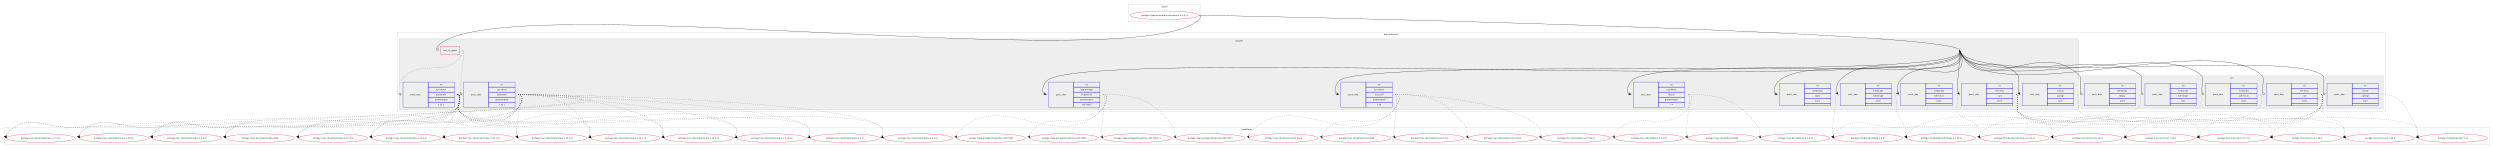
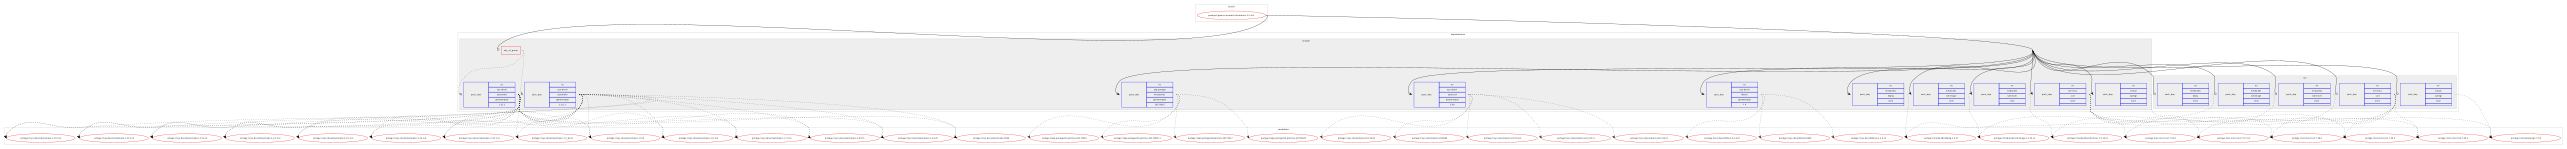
  digraph {
    compound=true
    concentrate=true
    fontname="Liberation Sans"
    fontsize=10
    newrank=true
    rankdir=TB
    ranksep=1.5
    node [color=red fontname="Liberation Sans" fontsize=10]
    edge [arrowhead=vee fontname="Liberation Sans" headport=w style=dotted tailport=e weight=100]
    n1 [label="portage://games-arcade/criticalmass-1.0.2-r1" width=4]
    n2 [color=blue label=<<TABLE BORDER="0" CELLBORDER="1" CELLSPACING="0" CELLPADDING="4" WIDTH="220"><TR><TD ROWSPAN="6" CELLPADDING="30">pack_dep</TD></TR><TR><TD WIDTH="110">no</TD></TR><TR><TD>sys-devel</TD></TR><TR><TD>automake</TD></TR><TR><TD>greaterequal</TD></TR><TR><TD>1.16.1</TD></TR></TABLE>> shape=none]
    n3 [color=blue label=<<TABLE BORDER="0" CELLBORDER="1" CELLSPACING="0" CELLPADDING="4" WIDTH="220"><TR><TD ROWSPAN="6" CELLPADDING="30">pack_dep</TD></TR><TR><TD WIDTH="110">no</TD></TR><TR><TD>sys-devel</TD></TR><TR><TD>automake</TD></TR><TR><TD>greaterequal</TD></TR><TR><TD>1.15.1</TD></TR></TABLE>> shape=none]
    n4 [label=<<TABLE BORDER="0" CELLBORDER="1" CELLSPACING="0" CELLPADDING="4"><TR><TD CELLPADDING="10">any_of_group</TD></TR></TABLE>> shape=none]
    n5 [color=blue label=<<TABLE BORDER="0" CELLBORDER="1" CELLSPACING="0" CELLPADDING="4" WIDTH="220"><TR><TD ROWSPAN="6" CELLPADDING="30">pack_dep</TD></TR><TR><TD WIDTH="110">no</TD></TR><TR><TD>app-portage</TD></TR><TR><TD>elt-patches</TD></TR><TR><TD>greaterequal</TD></TR><TR><TD>20170815</TD></TR></TABLE>> shape=none]
    n6 [color=blue label=<<TABLE BORDER="0" CELLBORDER="1" CELLSPACING="0" CELLPADDING="4" WIDTH="220"><TR><TD ROWSPAN="6" CELLPADDING="30">pack_dep</TD></TR><TR><TD WIDTH="110">no</TD></TR><TR><TD>media-libs</TD></TR><TR><TD>libpng</TD></TR><TR><TD>none</TD></TR><TR><TD></TD></TR></TABLE>> shape=none]
    n7 [color=blue label=<<TABLE BORDER="0" CELLBORDER="1" CELLSPACING="0" CELLPADDING="4" WIDTH="220"><TR><TD ROWSPAN="6" CELLPADDING="30">pack_dep</TD></TR><TR><TD WIDTH="110">no</TD></TR><TR><TD>media-libs</TD></TR><TR><TD>sdl-image</TD></TR><TR><TD>none</TD></TR><TR><TD></TD></TR></TABLE>> shape=none]
    n8 [color=blue label=<<TABLE BORDER="0" CELLBORDER="1" CELLSPACING="0" CELLPADDING="4" WIDTH="220"><TR><TD ROWSPAN="6" CELLPADDING="30">pack_dep</TD></TR><TR><TD WIDTH="110">no</TD></TR><TR><TD>media-libs</TD></TR><TR><TD>sdl-mixer</TD></TR><TR><TD>none</TD></TR><TR><TD></TD></TR></TABLE>> shape=none]
    n9 [color=blue label=<<TABLE BORDER="0" CELLBORDER="1" CELLSPACING="0" CELLPADDING="4" WIDTH="220"><TR><TD ROWSPAN="6" CELLPADDING="30">pack_dep</TD></TR><TR><TD WIDTH="110">no</TD></TR><TR><TD>net-misc</TD></TR><TR><TD>curl</TD></TR><TR><TD>none</TD></TR><TR><TD></TD></TR></TABLE>> shape=none]
    n10 [color=blue label=<<TABLE BORDER="0" CELLBORDER="1" CELLSPACING="0" CELLPADDING="4" WIDTH="220"><TR><TD ROWSPAN="6" CELLPADDING="30">pack_dep</TD></TR><TR><TD WIDTH="110">no</TD></TR><TR><TD>sys-devel</TD></TR><TR><TD>autoconf</TD></TR><TR><TD>greaterequal</TD></TR><TR><TD>2.69</TD></TR></TABLE>> shape=none]
    n11 [color=blue label=<<TABLE BORDER="0" CELLBORDER="1" CELLSPACING="0" CELLPADDING="4" WIDTH="220"><TR><TD ROWSPAN="6" CELLPADDING="30">pack_dep</TD></TR><TR><TD WIDTH="110">no</TD></TR><TR><TD>sys-devel</TD></TR><TR><TD>libtool</TD></TR><TR><TD>greaterequal</TD></TR><TR><TD>2.4</TD></TR></TABLE>> shape=none]
    n12 [color=blue label=<<TABLE BORDER="0" CELLBORDER="1" CELLSPACING="0" CELLPADDING="4" WIDTH="220"><TR><TD ROWSPAN="6" CELLPADDING="30">pack_dep</TD></TR><TR><TD WIDTH="110">no</TD></TR><TR><TD>virtual</TD></TR><TR><TD>opengl</TD></TR><TR><TD>none</TD></TR><TR><TD></TD></TR></TABLE>> shape=none]
    n13 [color=blue label=<<TABLE BORDER="0" CELLBORDER="1" CELLSPACING="0" CELLPADDING="4" WIDTH="220"><TR><TD ROWSPAN="6" CELLPADDING="30">pack_dep</TD></TR><TR><TD WIDTH="110">no</TD></TR><TR><TD>media-libs</TD></TR><TR><TD>libpng</TD></TR><TR><TD>none</TD></TR><TR><TD></TD></TR></TABLE>> shape=none]
    n14 [color=blue label=<<TABLE BORDER="0" CELLBORDER="1" CELLSPACING="0" CELLPADDING="4" WIDTH="220"><TR><TD ROWSPAN="6" CELLPADDING="30">pack_dep</TD></TR><TR><TD WIDTH="110">no</TD></TR><TR><TD>media-libs</TD></TR><TR><TD>sdl-image</TD></TR><TR><TD>none</TD></TR><TR><TD></TD></TR></TABLE>> shape=none]
    n15 [color=blue label=<<TABLE BORDER="0" CELLBORDER="1" CELLSPACING="0" CELLPADDING="4" WIDTH="220"><TR><TD ROWSPAN="6" CELLPADDING="30">pack_dep</TD></TR><TR><TD WIDTH="110">no</TD></TR><TR><TD>media-libs</TD></TR><TR><TD>sdl-mixer</TD></TR><TR><TD>none</TD></TR><TR><TD></TD></TR></TABLE>> shape=none]
    n16 [color=blue label=<<TABLE BORDER="0" CELLBORDER="1" CELLSPACING="0" CELLPADDING="4" WIDTH="220"><TR><TD ROWSPAN="6" CELLPADDING="30">pack_dep</TD></TR><TR><TD WIDTH="110">no</TD></TR><TR><TD>net-misc</TD></TR><TR><TD>curl</TD></TR><TR><TD>none</TD></TR><TR><TD></TD></TR></TABLE>> shape=none]
    n17 [color=blue label=<<TABLE BORDER="0" CELLBORDER="1" CELLSPACING="0" CELLPADDING="4" WIDTH="220"><TR><TD ROWSPAN="6" CELLPADDING="30">pack_dep</TD></TR><TR><TD WIDTH="110">no</TD></TR><TR><TD>virtual</TD></TR><TR><TD>opengl</TD></TR><TR><TD>none</TD></TR><TR><TD></TD></TR></TABLE>> shape=none]
    n18 [label="portage://sys-devel/automake-9999" width=4]
    n19 [label="portage://sys-devel/automake-1.9.6-r5" width=4]
    n20 [label="portage://sys-devel/automake-1.8.5-r5" width=4]
    n21 [label="portage://sys-devel/automake-1.7.9-r3" width=4]
    n22 [label="portage://sys-devel/automake-1.6.3-r2" width=4]
    n23 [label="portage://sys-devel/automake-1.5-r2" width=4]
    n24 [label="portage://sys-devel/automake-1.4_p6-r2" width=4]
    n25 [label="portage://sys-devel/automake-1.16.1-r2" width=4]
    n26 [label="portage://sys-devel/automake-1.16.1-r1" width=4]
    n27 [label="portage://sys-devel/automake-1.15.1-r2" width=4]
    n28 [label="portage://sys-devel/automake-1.14.1-r2" width=4]
+   n29 [label="portage://sys-devel/automake-1.13.4-r2" width=4]
    n30 [label="portage://sys-devel/automake-1.12.6-r2" width=4]
    n31 [label="portage://sys-devel/automake-1.10.3-r3" width=4]
    n32 [label="portage://app-portage/elt-patches-20170826.1" width=4]
    n33 [label="portage://app-portage/elt-patches-20170815" width=4]
    n34 [label="portage://app-portage/elt-patches-20170422" width=4]
    n35 [label="portage://app-portage/elt-patches-20170317" width=4]
    n36 [label="portage://media-libs/libpng-1.6.37" width=4]
    n37 [label="portage://media-libs/sdl-image-1.2.12-r2" width=4]
    n38 [label="portage://media-libs/sdl-mixer-1.2.12-r4" width=4]
    n39 [label="portage://net-misc/curl-7.68.0" width=4]
    n40 [label="portage://net-misc/curl-7.67.0-r1" width=4]
    n41 [label="portage://net-misc/curl-7.66.0" width=4]
    n42 [label="portage://net-misc/curl-7.65.3" width=4]
    n43 [label="portage://net-misc/curl-7.65.0" width=4]
    n44 [label="portage://sys-devel/autoconf-9999" width=4]
    n45 [label="portage://sys-devel/autoconf-2.69-r5" width=4]
    n46 [label="portage://sys-devel/autoconf-2.69-r4" width=4]
    n47 [label="portage://sys-devel/autoconf-2.64-r1" width=4]
    n48 [label="portage://sys-devel/autoconf-2.13-r1" width=4]
    n49 [label="portage://sys-devel/libtool-9999" width=4]
    n50 [label="portage://sys-devel/libtool-2.4.6-r6" width=4]
    n51 [label="portage://sys-devel/libtool-2.4.6-r3" width=4]
    n52 [label="portage://virtual/opengl-7.0-r2" width=4]
    subgraph cluster_1 {
      color=gray
      label=<<i>ebuild</i>>
      rank=same
      n1
    }
    subgraph cluster_2 {
      color=gray
      label=<<i>dependencies</i>>
      subgraph cluster_3 {
        color=gray
        fillcolor="#eeeeee"
        label=<<i>compile</i>>
        style=filled
        subgraph sub_4 {
          color=gray
          fillcolor="#eeeeee"
          label=<<i>compile</i>>
          style=filled
          n4
          subgraph sub_5 {
            color=gray
            fillcolor="#eeeeee"
            label=<<i>compile</i>>
            style=filled
            n2
          }
          subgraph sub_6 {
            color=gray
            fillcolor="#eeeeee"
            label=<<i>compile</i>>
            style=filled
            n3
          }
        }
        subgraph sub_7 {
          color=gray
          fillcolor="#eeeeee"
          label=<<i>compile</i>>
          style=filled
          n5
        }
        subgraph sub_8 {
          color=gray
          fillcolor="#eeeeee"
          label=<<i>compile</i>>
          style=filled
          n6
        }
        subgraph sub_9 {
          color=gray
          fillcolor="#eeeeee"
          label=<<i>compile</i>>
          style=filled
          n7
        }
        subgraph sub_10 {
          color=gray
          fillcolor="#eeeeee"
          label=<<i>compile</i>>
          style=filled
          n8
        }
        subgraph sub_11 {
          color=gray
          fillcolor="#eeeeee"
          label=<<i>compile</i>>
          style=filled
          n9
        }
        subgraph sub_12 {
          color=gray
          fillcolor="#eeeeee"
          label=<<i>compile</i>>
          style=filled
          n10
        }
        subgraph sub_13 {
          color=gray
          fillcolor="#eeeeee"
          label=<<i>compile</i>>
          style=filled
          n11
        }
        subgraph sub_14 {
          color=gray
          fillcolor="#eeeeee"
          label=<<i>compile</i>>
          style=filled
          n12
        }
      }
      subgraph cluster_15 {
        color=gray
        fillcolor="#eeeeee"
        label=<<i>compile and run</i>>
        style=filled
      }
      subgraph cluster_16 {
        color=gray
        fillcolor="#eeeeee"
        label=<<i>run</i>>
        style=filled
        subgraph sub_17 {
          color=gray
          fillcolor="#eeeeee"
          label=<<i>run</i>>
          style=filled
          n13
        }
        subgraph sub_18 {
          color=gray
          fillcolor="#eeeeee"
          label=<<i>run</i>>
          style=filled
          n14
        }
        subgraph sub_19 {
          color=gray
          fillcolor="#eeeeee"
          label=<<i>run</i>>
          style=filled
          n15
        }
        subgraph sub_20 {
          color=gray
          fillcolor="#eeeeee"
          label=<<i>run</i>>
          style=filled
          n16
        }
        subgraph sub_21 {
          color=gray
          fillcolor="#eeeeee"
          label=<<i>run</i>>
          style=filled
          n17
        }
      }
    }
    subgraph cluster_22 {
      color=gray
      label=<<i>candidates</i>>
      rank=same
      subgraph sub_23 {
        color=black
        label=<<i>candidates</i>>
        nodesep=1
        rank=same
        n18
        n19
        n20
        n21
        n22
        n23
        n24
        n25
        n26
        n27
        n28
+       n29
        n30
        n31
      }
      subgraph sub_24 {
        color=black
        label=<<i>candidates</i>>
        nodesep=1
        rank=same
        n18
        n19
        n20
        n21
        n22
        n23
        n24
        n25
        n26
        n27
        n28
+       n29
        n30
        n31
      }
      subgraph sub_25 {
        color=black
        label=<<i>candidates</i>>
        nodesep=1
        rank=same
        n32
        n33
        n34
        n35
      }
      subgraph sub_26 {
        color=black
        label=<<i>candidates</i>>
        nodesep=1
        rank=same
        n36
      }
      subgraph sub_27 {
        color=black
        label=<<i>candidates</i>>
        nodesep=1
        rank=same
        n37
      }
      subgraph sub_28 {
        color=black
        label=<<i>candidates</i>>
        nodesep=1
        rank=same
        n38
      }
      subgraph sub_29 {
        color=black
        label=<<i>candidates</i>>
        nodesep=1
        rank=same
        n39
        n40
        n41
        n42
        n43
      }
      subgraph sub_30 {
        color=black
        label=<<i>candidates</i>>
        nodesep=1
        rank=same
        n44
        n45
        n46
        n47
        n48
      }
      subgraph sub_31 {
        color=black
        label=<<i>candidates</i>>
        nodesep=1
        rank=same
        n49
        n50
        n51
      }
      subgraph sub_32 {
        color=black
        label=<<i>candidates</i>>
        nodesep=1
        rank=same
        n52
      }
      subgraph sub_33 {
        color=black
        label=<<i>candidates</i>>
        nodesep=1
        rank=same
        n37
      }
      subgraph sub_34 {
        color=black
        label=<<i>candidates</i>>
        nodesep=1
        rank=same
        n36
      }
      subgraph sub_35 {
        color=black
        label=<<i>candidates</i>>
        nodesep=1
        rank=same
        n38
      }
      subgraph sub_36 {
        color=black
        label=<<i>candidates</i>>
        nodesep=1
        rank=same
        n39
        n40
        n41
        n42
        n43
      }
      subgraph sub_37 {
        color=black
        label=<<i>candidates</i>>
        nodesep=1
        rank=same
        n52
      }
    }
    n1 -> n4 [arrowhead=odot style=solid weight=20]
    n1 -> n5 [style=solid weight=20]
    n1 -> n6 [style=solid weight=20]
    n1 -> n7 [style=solid weight=20]
    n1 -> n8 [style=solid weight=20]
    n1 -> n9 [style=solid weight=20]
    n1 -> n10 [style=solid weight=20]
    n1 -> n11 [style=solid weight=20]
    n1 -> n12 [style=solid weight=20]
    n1 -> n13 [arrowhead=odot style=solid weight=20]
    n1 -> n14 [arrowhead=odot style=solid weight=20]
    n1 -> n15 [arrowhead=odot style=solid weight=20]
    n1 -> n16 [arrowhead=odot style=solid weight=20]
    n1 -> n17 [arrowhead=odot style=solid weight=20]
    n2 -> n18
    n2 -> n19
    n2 -> n20
    n2 -> n21
    n2 -> n22
    n2 -> n23
    n2 -> n24
    n2 -> n25
    n2 -> n26
    n2 -> n27
    n2 -> n28
+   n2 -> n29
    n2 -> n30
    n2 -> n31
    n3 -> n18
    n3 -> n19
    n3 -> n20
    n3 -> n21
    n3 -> n22
    n3 -> n23
    n3 -> n24
    n3 -> n25
    n3 -> n26
    n3 -> n27
    n3 -> n28
+   n3 -> n29
    n3 -> n30
    n3 -> n31
    n4 -> n2 [arrowhead=oinv weight=20]
    n4 -> n3 [arrowhead=oinv weight=20]
    n5 -> n32
    n5 -> n33
    n5 -> n34
    n5 -> n35
    n6 -> n36
    n7 -> n37
    n8 -> n38
    n9 -> n39
    n9 -> n40
    n9 -> n41
    n9 -> n42
    n9 -> n43
    n10 -> n44
    n10 -> n45
    n10 -> n46
    n10 -> n47
    n10 -> n48
    n11 -> n49
    n11 -> n50
    n11 -> n51
    n12 -> n52
    n13 -> n36
    n14 -> n37
    n15 -> n38
    n16 -> n39
    n16 -> n40
    n16 -> n41
    n16 -> n42
    n16 -> n43
    n17 -> n52
  }
